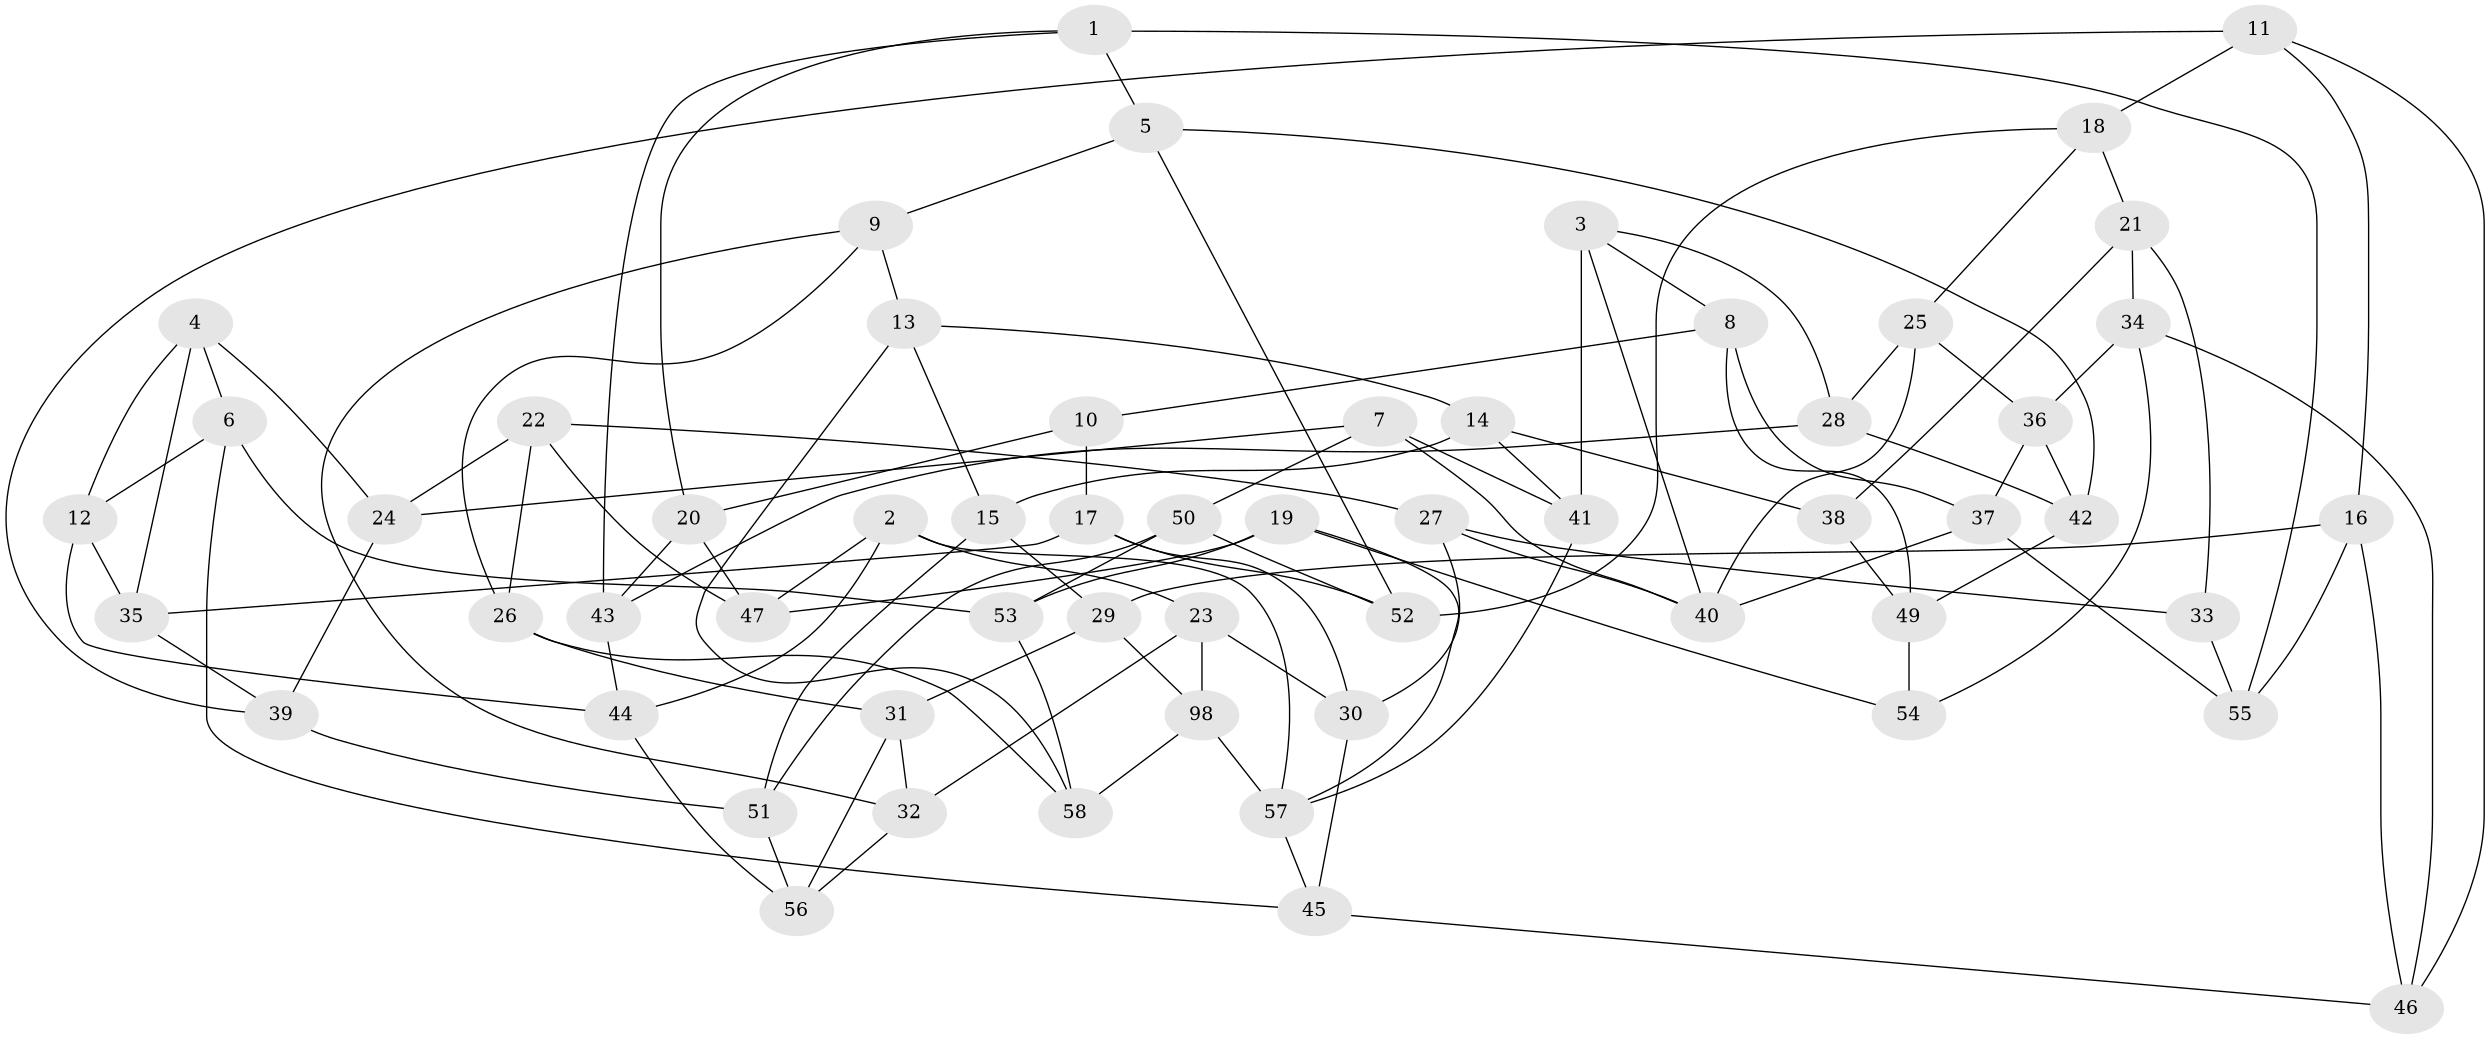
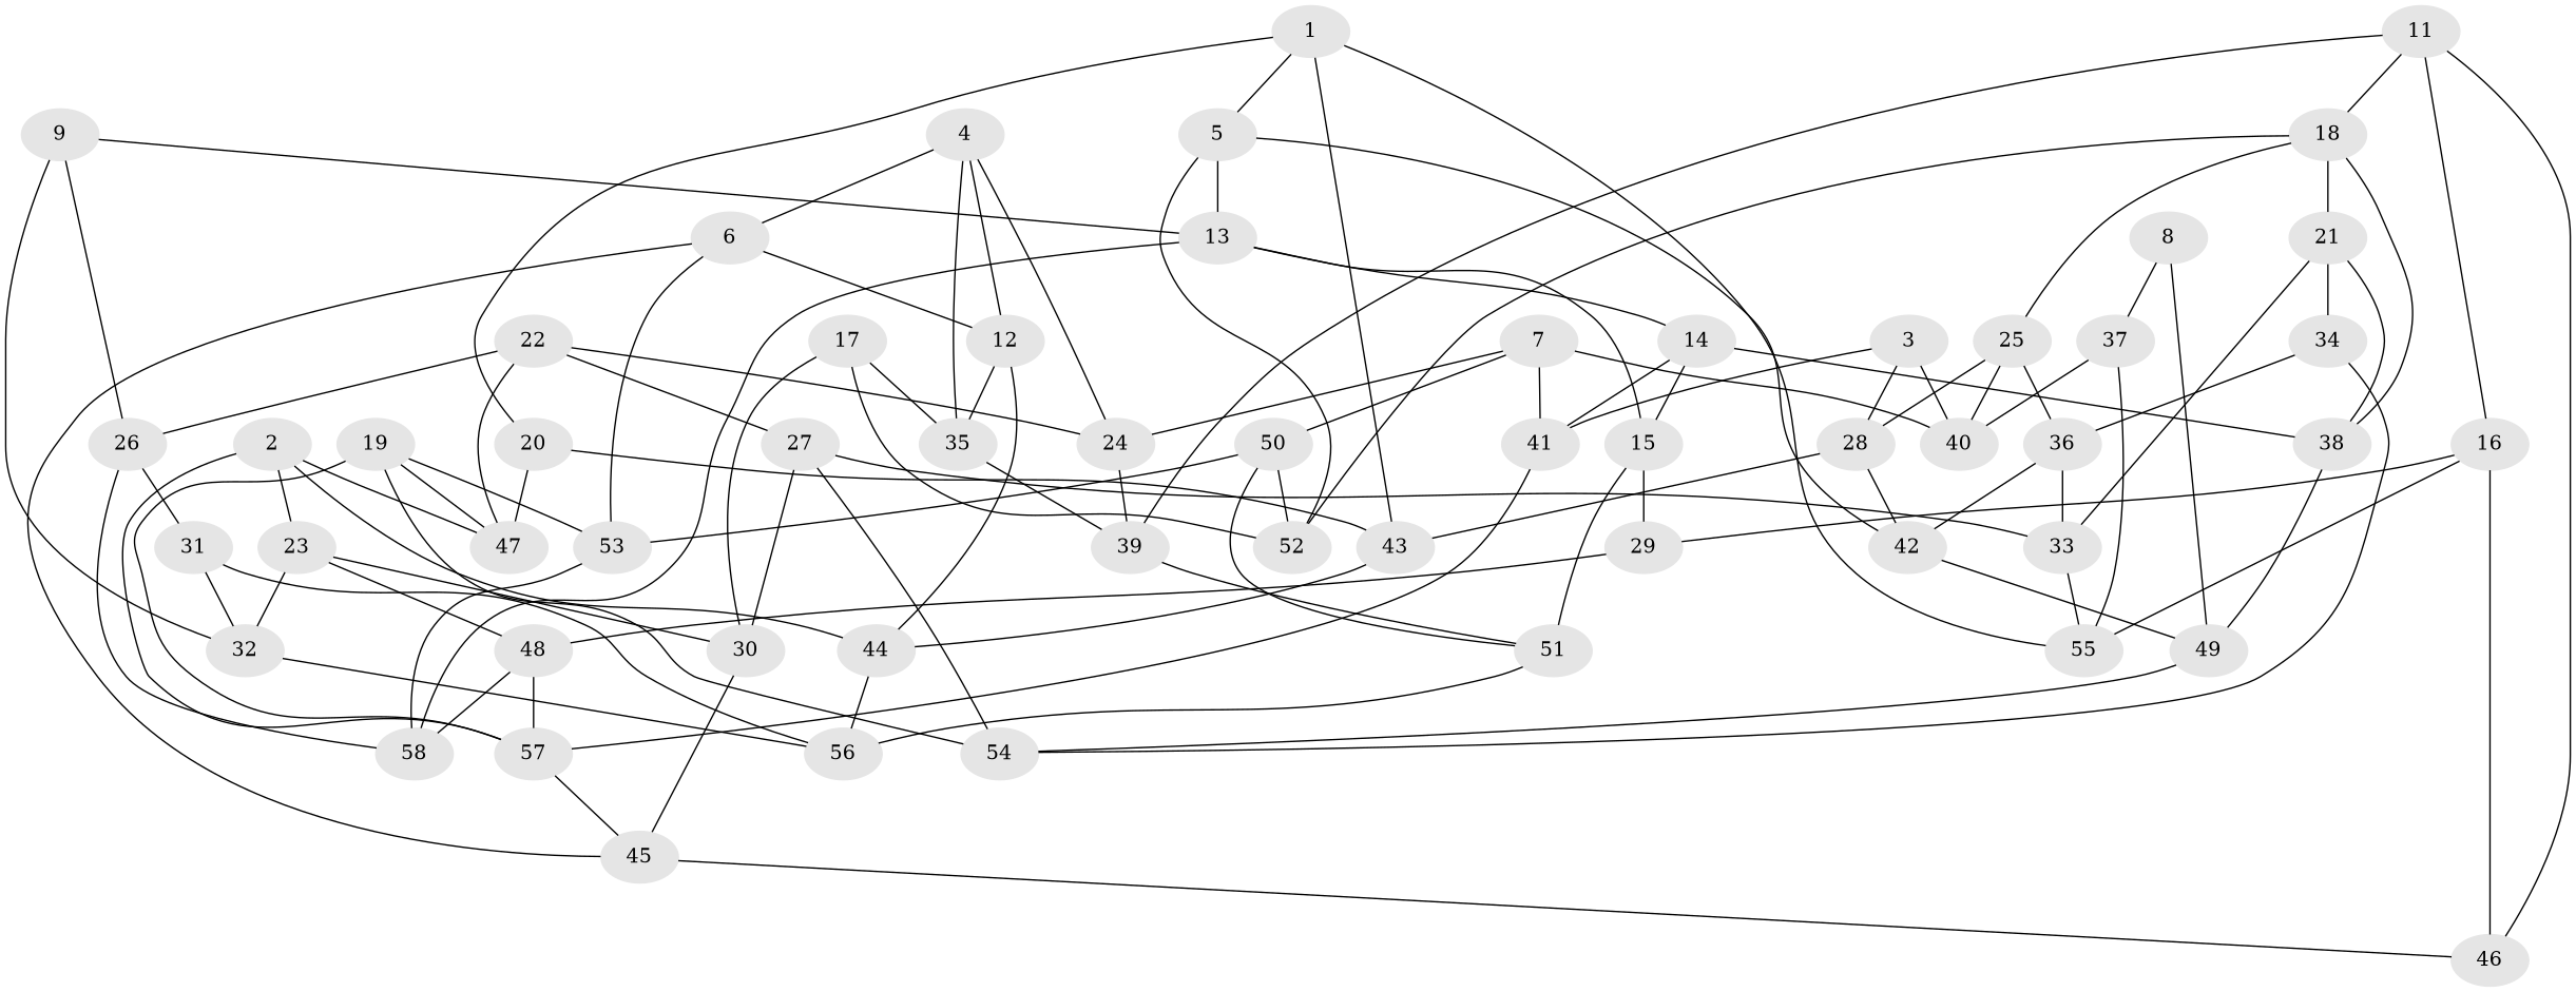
  graph {
    node [color=gray90 style=filled]
    1
    5
    20
    43
    55
    9
    42
    52
    47
    44
    2
    23
    57
    32
    30
-   48 [label=98]
+   48
    56
    45
    3
    8
    28
    40
    41
-   10
    37
    49
    4
    6
    12
    24
    35
    53
    39
    13
    26
    46
    58
    7
    50
    51
    17
    54
    14
    15
    31
    21
    38
    33
    34
    11
    16
    18
    29
    25
    36
    19
    22
    27
    1 -- 5
    1 -- 20
    1 -- 43
    1 -- 55
-   5 -- 9
+   5 -- 13
    5 -- 42
    5 -- 52
    20 -- 43
    20 -- 47
    43 -- 44
    9 -- 32
    9 -- 13
    9 -- 26
    42 -- 49
    44 -- 56
    2 -- 47
    2 -- 44
    2 -- 23
    2 -- 57
    23 -- 32
    23 -- 30
    23 -- 48
    57 -- 45
    32 -- 56
    30 -- 45
    48 -- 57
    48 -- 58
    45 -- 46
-   3 -- 8
    3 -- 28
    3 -- 40
    3 -- 41
-   8 -- 10
    8 -- 37
    8 -- 49
    28 -- 43
    28 -- 42
    41 -- 57
-   10 -- 20
-   10 -- 17
    37 -- 55
    37 -- 40
    49 -- 54
    4 -- 6
    4 -- 12
    4 -- 24
    4 -- 35
    6 -- 45
    6 -- 12
    6 -- 53
    12 -- 44
    12 -- 35
    24 -- 39
    35 -- 39
    53 -- 58
    39 -- 51
    13 -- 58
    13 -- 14
    13 -- 15
    26 -- 58
    26 -- 31
    7 -- 40
    7 -- 41
    7 -- 24
    7 -- 50
    50 -- 52
    50 -- 53
    50 -- 51
    51 -- 56
    17 -- 52
    17 -- 30
    17 -- 35
    14 -- 41
    14 -- 15
    14 -- 38
    15 -- 51
    15 -- 29
    31 -- 32
    31 -- 56
    21 -- 38
    21 -- 33
    21 -- 34
    38 -- 49
    33 -- 55
-   34 -- 46
    34 -- 54
    34 -- 36
    11 -- 39
    11 -- 46
    11 -- 16
    11 -- 18
    16 -- 55
    16 -- 46
    16 -- 29
    18 -- 52
    18 -- 21
+   18 -- 38
    18 -- 25
    29 -- 48
-   29 -- 31
    25 -- 28
    25 -- 40
    25 -- 36
    36 -- 42
-   36 -- 37
+   36 -- 33
    19 -- 47
    19 -- 57
    19 -- 53
    19 -- 54
    22 -- 47
    22 -- 24
    22 -- 26
    22 -- 27
    27 -- 30
-   27 -- 40
+   27 -- 54
    27 -- 33
  }
